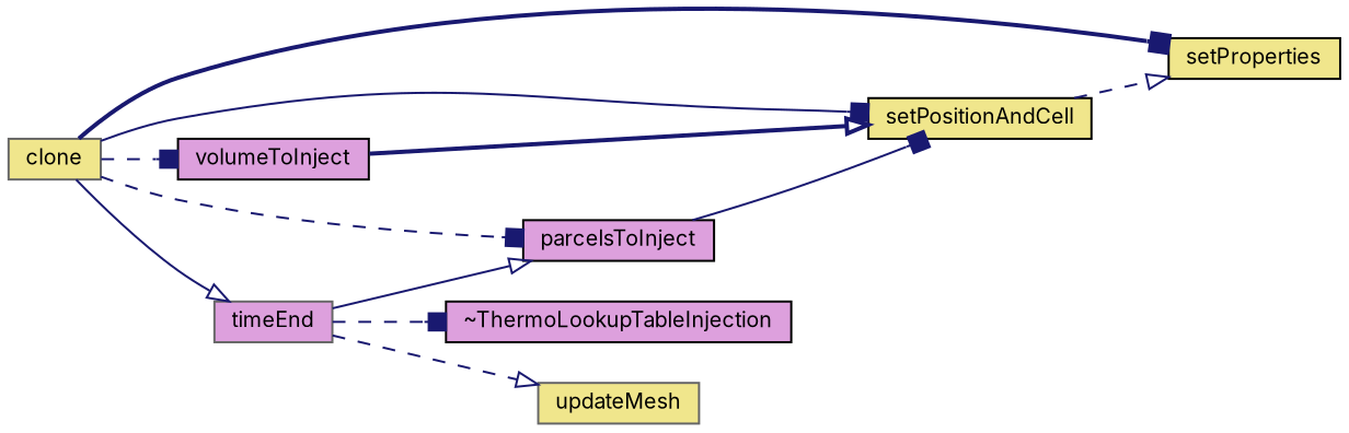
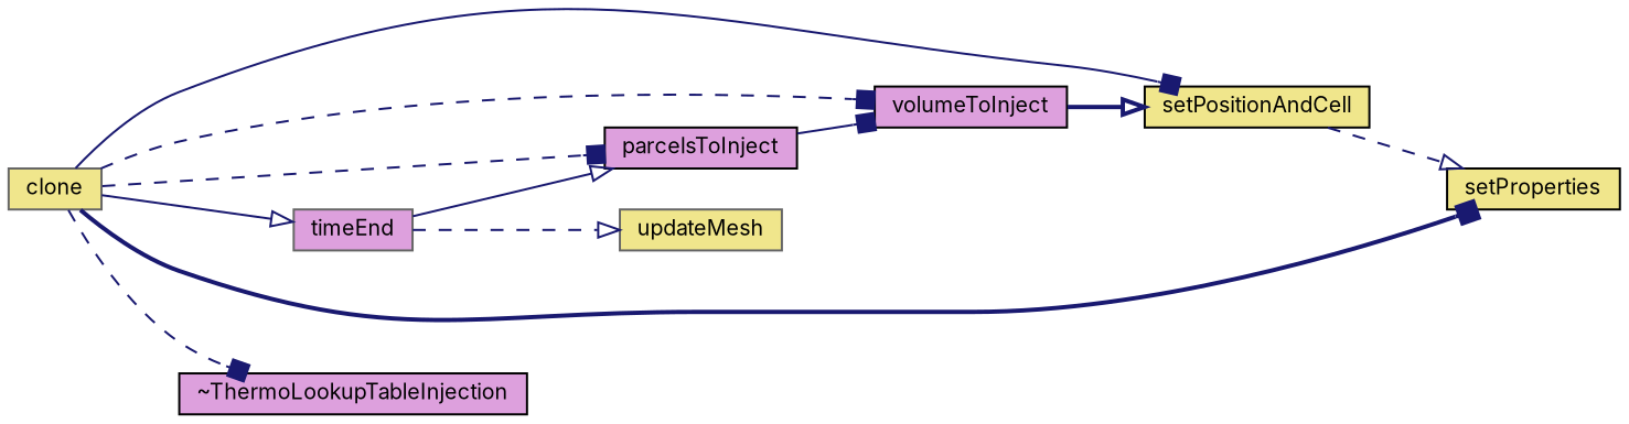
  digraph {
    fontname=Inter
    rankdir=LR
    node [color=black fillcolor=khaki fontname=Inter fontsize=10 shape=record style=filled]
    edge [arrowhead=box color=midnightblue fontname=Inter fontsize=10 labelfontname=FreeSans labelfontsize=10 style=dashed]
    n1 [color=gray40 fontcolor=black height=0.2 label=clone width=0.4]
    n2 [fillcolor=plum height=0.2 label=parcelsToInject width=0.4]
    n3 [fillcolor=plum height=0.2 label=volumeToInject width=0.4]
    n4 [height=0.2 label=setPositionAndCell width=0.4]
    n5 [height=0.2 label=setProperties width=0.4]
    n6 [color=gray40 fillcolor=plum height=0.2 label=timeEnd width=0.4]
    n7 [fillcolor=plum height=0.2 label="~ThermoLookupTableInjection" width=0.4]
    n8 [color=gray40 height=0.2 label=updateMesh width=0.4]
    n1 -> n2
    n1 -> n3
    n1 -> n4 [style=solid]
    n1 -> n5 [style=bold]
    n1 -> n6 [arrowhead=onormal style=solid]
-   n6 -> n7
-   n2 -> n4 [style=solid]
+   n1 -> n7
+   n2 -> n3 [style=solid]
    n3 -> n4 [arrowhead=onormal style=bold]
    n4 -> n5 [arrowhead=onormal]
    n6 -> n2 [arrowhead=onormal style=solid]
    n6 -> n8 [arrowhead=onormal]
  }
